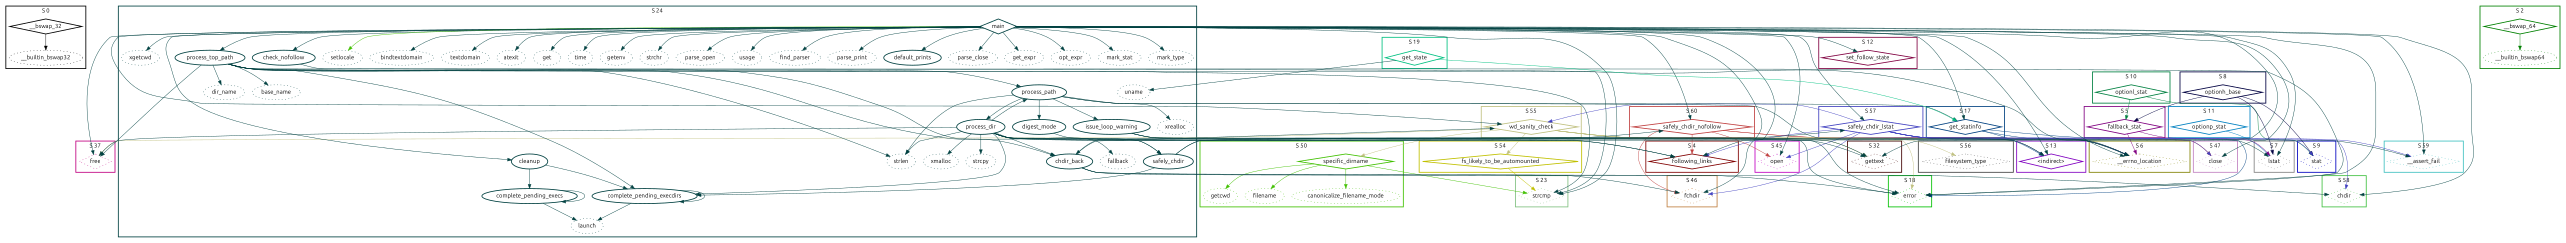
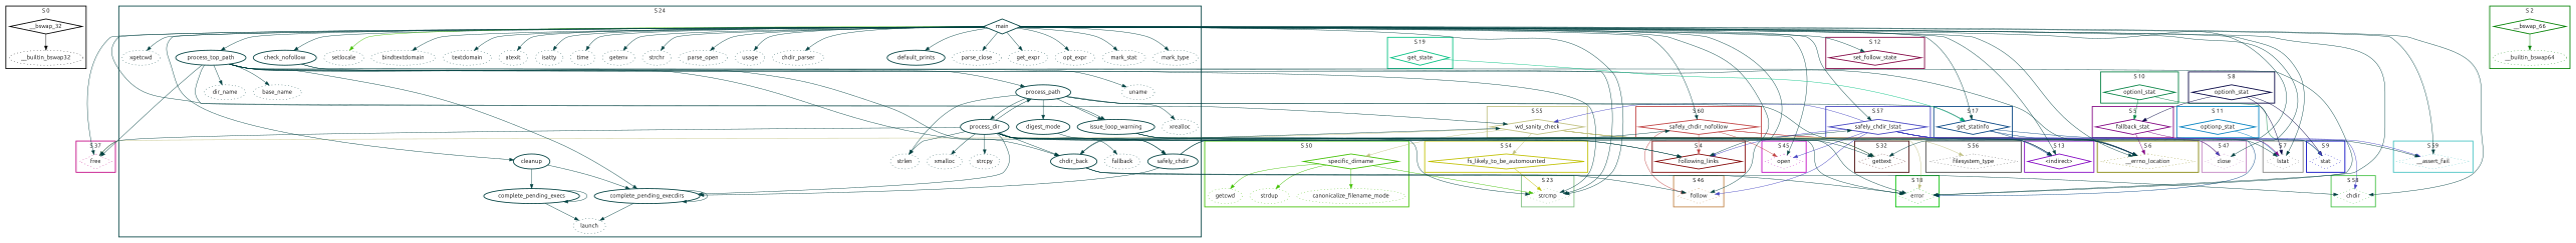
  digraph {
    fontname=Ubuntu
    node [color="#004040" fontname=Ubuntu style=dotted]
    edge [color="#004040" fontname=Ubuntu]
    n1 [color="#000000" label=__bswap_32 shape=diamond style=bold]
    n2 [color="#000000" label=__builtin_bswap32]
    n3 [color="#C00080" label=free shape=diamond]
    n4 [color="#008040" label=optionl_stat shape=diamond style=bold]
    n5 [color="#40C000" label=specific_dirname shape=diamond style=bold]
    n6 [color="#40C000" label=getcwd]
-   n7 [color="#40C000" label=filename]
+   n7 [color="#40C000" label=strdup]
    n8 [color="#40C000" label=canonicalize_filename_mode]
-   n9 [color="#008000" label=__bswap_64 shape=diamond style=bold]
+   n9 [color="#008000" label=__bswap_66 shape=diamond style=bold]
    n10 [color="#008000" label=__builtin_bswap64]
    n11 [color="#0080C0" label=optionp_stat shape=diamond style=bold]
    n12 [color="#800000" label=following_links shape=diamond style=bold]
    n13 [color="#C000C0" label=open shape=diamond]
    n14 [color="#800040" label=set_follow_state shape=diamond style=bold]
-   n15 [color="#C08040" label=fchdir shape=diamond]
+   n15 [color="#C08040" label=follow shape=diamond]
    n16 [color="#8000C0" label="<indirect>" shape=diamond style=bold]
    n17 [color="#C080C0" label=close shape=diamond]
    n18 [color="#800080" label=fallback_stat shape=diamond style=bold]
    n19 [color="#C04040" label=safely_chdir_nofollow shape=diamond style=bold]
    n20 [color="#C0C000" label=fs_likely_to_be_automounted shape=diamond style=bold]
    n21 [color="#808000" label=__errno_location shape=diamond]
    n22 [color="#C0C080" label=wd_sanity_check shape=diamond style=bold]
    n23 [color="#808080" label=lstat shape=diamond]
    n24 [color="#404040" label=filesystem_type shape=diamond]
    n25 [color="#80C080" label=strcmp shape=diamond]
    n26 [color="#004080" label=get_statinfo shape=diamond style=bold]
-   n27 [color="#000040" label=optionh_base shape=diamond style=bold]
+   n27 [color="#000040" label=optionh_stat shape=diamond style=bold]
    n28 [color="#4040C0" label=safely_chdir_lstat shape=diamond style=bold]
    n29 [label=cleanup style=bold]
    n30 [label=complete_pending_execs style=bold]
    n31 [label=complete_pending_execdirs style=bold]
    n32 [label=check_nofollow style=bold]
    n33 [label=uname]
    n34 [label=main shape=diamond style=bold]
    n35 [label=setlocale]
    n36 [label=bindtextdomain]
    n37 [label=textdomain]
    n38 [label=atexit]
-   n39 [label=get]
+   n39 [label=isatty]
    n40 [label=time]
    n41 [label=getenv]
    n42 [label=strchr]
    n43 [label=parse_open]
    n44 [label=usage]
-   n45 [label=find_parser]
-   n46 [label=parse_print]
+   n45 [label=chdir_parser]
    n47 [label=default_prints style=bold]
    n48 [label=parse_close]
    n49 [label=get_expr]
    n50 [label=opt_expr]
    n51 [label=mark_stat]
    n52 [label=mark_type]
    n53 [label=xgetcwd]
    n54 [label=process_top_path style=bold]
    n55 [label=safely_chdir style=bold]
    n56 [label=chdir_back style=bold]
    n57 [label=dir_name]
    n58 [label=base_name]
    n59 [label=strlen]
    n60 [label=process_path style=bold]
    n61 [label=issue_loop_warning style=bold]
    n62 [label=digest_mode style=bold]
    n63 [label=xrealloc]
    n64 [label=process_dir style=bold]
    n65 [label=launch]
    n66 [label=fallback]
    n67 [label=xmalloc]
    n68 [label=strcpy]
    n69 [color="#0000C0" label=stat shape=diamond]
    n70 [color="#00C000" label=error shape=diamond]
    n71 [color="#40C040" label=chdir shape=diamond]
    n72 [color="#00C080" label=get_state shape=diamond style=bold]
    n73 [color="#40C0C0" label=__assert_fail shape=diamond]
    n74 [color="#400000" label=gettext shape=diamond]
    subgraph cluster_1 {
      color="#000000"
      label="S 0"
      style=bold
      n1
      n2
    }
    subgraph cluster_2 {
      color="#C00080"
      label="S 37"
      style=bold
      n3
    }
    subgraph cluster_3 {
      color="#008040"
      label="S 10"
      style=bold
      n4
    }
    subgraph cluster_4 {
      color="#40C000"
      label="S 50"
      style=bold
      n5
      n6
      n7
      n8
    }
    subgraph cluster_5 {
      color="#008000"
      label="S 2"
      style=bold
      n9
      n10
    }
    subgraph cluster_6 {
      color="#0080C0"
      label="S 11"
      style=bold
      n11
    }
    subgraph cluster_7 {
      color="#800000"
      label="S 4"
      style=bold
      n12
    }
    subgraph cluster_8 {
      color="#C000C0"
      label="S 45"
      style=bold
      n13
    }
    subgraph cluster_9 {
      color="#800040"
      label="S 12"
      style=bold
      n14
    }
    subgraph cluster_10 {
      color="#C08040"
      label="S 46"
      style=bold
      n15
    }
    subgraph cluster_11 {
      color="#8000C0"
      label="S 13"
      style=bold
      n16
    }
    subgraph cluster_12 {
      color="#C080C0"
      label="S 47"
      style=bold
      n17
    }
    subgraph cluster_13 {
      color="#800080"
      label="S 5"
      style=bold
      n18
    }
    subgraph cluster_14 {
      color="#C04040"
      label="S 60"
      style=bold
      n19
    }
    subgraph cluster_15 {
      color="#C0C000"
      label="S 54"
      style=bold
      n20
    }
    subgraph cluster_16 {
      color="#808000"
      label="S 6"
      style=bold
      n21
    }
    subgraph cluster_17 {
      color="#C0C080"
      label="S 55"
      style=bold
      n22
    }
    subgraph cluster_18 {
      color="#808080"
      label="S 7"
      style=bold
      n23
    }
    subgraph cluster_19 {
      color="#404040"
      label="S 56"
      style=bold
      n24
    }
    subgraph cluster_20 {
      color="#80C080"
      label="S 23"
      style=bold
      n25
    }
    subgraph cluster_21 {
      color="#004080"
      label="S 17"
      style=bold
      n26
    }
    subgraph cluster_22 {
      color="#000040"
      label="S 8"
      style=bold
      n27
    }
    subgraph cluster_23 {
      color="#4040C0"
      label="S 57"
      style=bold
      n28
    }
    subgraph cluster_24 {
      color="#004040"
      label="S 24"
      style=bold
      n29
      n30
      n31
      n32
      n33
      n34
      n35
      n36
      n37
      n38
      n39
      n40
      n41
      n42
      n43
      n44
      n45
-     n46
      n47
      n48
      n49
      n50
      n51
      n52
      n53
      n54
      n55
      n56
      n57
      n58
      n59
      n60
      n61
      n62
      n63
      n64
      n65
      n66
      n67
      n68
    }
    subgraph cluster_25 {
      color="#0000C0"
      label="S 9"
      style=bold
      n69
    }
    subgraph cluster_26 {
      color="#00C000"
      label="S 18"
      style=bold
      n70
    }
    subgraph cluster_27 {
      color="#40C040"
      label="S 58"
      style=bold
      n71
    }
    subgraph cluster_28 {
      color="#00C080"
      label="S 19"
      style=bold
      n72
    }
    subgraph cluster_29 {
      color="#40C0C0"
      label="S 59"
      style=bold
      n73
    }
    subgraph cluster_30 {
      color="#400000"
      label="S 32"
      style=bold
      n74
    }
    n1 -> n2 [color="#000000"]
    n4 -> n18 [color="#008040"]
    n4 -> n69 [color="#008040"]
    n5 -> n6 [color="#40C000"]
    n5 -> n7 [color="#40C000"]
    n5 -> n8 [color="#40C000"]
    n5 -> n25 [color="#40C000"]
    n9 -> n10 [color="#008000"]
    n11 -> n23 [color="#0080C0"]
    n18 -> n21 [color="#800080"]
    n18 -> n23 [color="#800080"]
    n19 -> n12 [color="#C04040"]
    n19 -> n13 [color="#C04040"]
    n19 -> n15 [color="#C04040"]
    n19 -> n17 [color="#C04040"]
    n19 -> n21 [color="#C04040"]
    n20 -> n25 [color="#C0C000"]
    n21 -> n56
    n22 -> n3 [color="#C0C080"]
    n22 -> n5 [color="#C0C080"]
    n22 -> n16 [color="#C0C080"]
    n22 -> n20 [color="#C0C080"]
    n22 -> n21 [color="#C0C080"]
    n22 -> n24 [color="#C0C080"]
    n22 -> n70 [color="#C0C080"]
    n22 -> n74 [color="#C0C080"]
    n26 -> n16 [color="#004080"]
    n26 -> n21 [color="#004080"]
    n26 -> n70 [color="#004080"]
    n27 -> n18 [color="#000040"]
    n27 -> n23 [color="#000040"]
    n27 -> n69 [color="#000040"]
    n28 -> n12 [color="#4040C0"]
    n28 -> n13 [color="#4040C0"]
    n28 -> n15 [color="#4040C0"]
    n28 -> n16 [color="#4040C0"]
    n28 -> n17 [color="#4040C0"]
    n28 -> n21 [color="#4040C0"]
    n28 -> n22 [color="#4040C0"]
    n28 -> n69 [color="#4040C0"]
    n28 -> n71 [color="#4040C0"]
    n28 -> n73 [color="#4040C0"]
    n29 -> n30
    n29 -> n31
    n30 -> n30
    n30 -> n65
    n31 -> n31
    n31 -> n65
    n32 -> n25
-   n72 -> n33
+   n32 -> n33
    n34 -> n3
    n34 -> n12
    n34 -> n13
    n34 -> n14
    n34 -> n15
    n34 -> n16
    n34 -> n17
    n34 -> n19
    n34 -> n21
    n34 -> n22
    n34 -> n23
    n34 -> n25
    n34 -> n26
    n34 -> n28
    n34 -> n29
    n34 -> n32
    n34 -> n35 [color="#40C000"]
    n34 -> n36
    n34 -> n37
    n34 -> n38
    n34 -> n39
    n34 -> n40
    n34 -> n41
    n34 -> n42
    n34 -> n43
    n34 -> n44
    n34 -> n45
-   n34 -> n46
    n34 -> n47
    n34 -> n48
    n34 -> n49
    n34 -> n50
    n34 -> n51
    n34 -> n52
    n34 -> n53
    n34 -> n54
    n34 -> n70
    n34 -> n71
    n34 -> n73
    n34 -> n74
    n54 -> n3
    n54 -> n21
    n54 -> n25
    n54 -> n31
    n54 -> n55
    n54 -> n56
    n54 -> n57
    n54 -> n58
-   n54 -> n59
+   n54 -> n61
    n54 -> n60
    n54 -> n70
    n55 -> n19
    n55 -> n28
    n55 -> n31
    n56 -> n15
    n56 -> n22
    n56 -> n70
    n56 -> n71
    n60 -> n16
    n60 -> n26
    n60 -> n59
    n60 -> n61
    n60 -> n62
    n60 -> n63
    n60 -> n64
    n61 -> n23
    n61 -> n70
    n61 -> n74
    n62 -> n12
    n64 -> n3
    n64 -> n12
    n64 -> n21
+   n64 -> n25
    n64 -> n31
    n64 -> n55
    n64 -> n56
    n64 -> n59
    n64 -> n60
    n64 -> n66
    n64 -> n67
    n64 -> n68
    n64 -> n70
    n64 -> n73
    n64 -> n74
    n72 -> n26 [color="#00C080"]
  }
